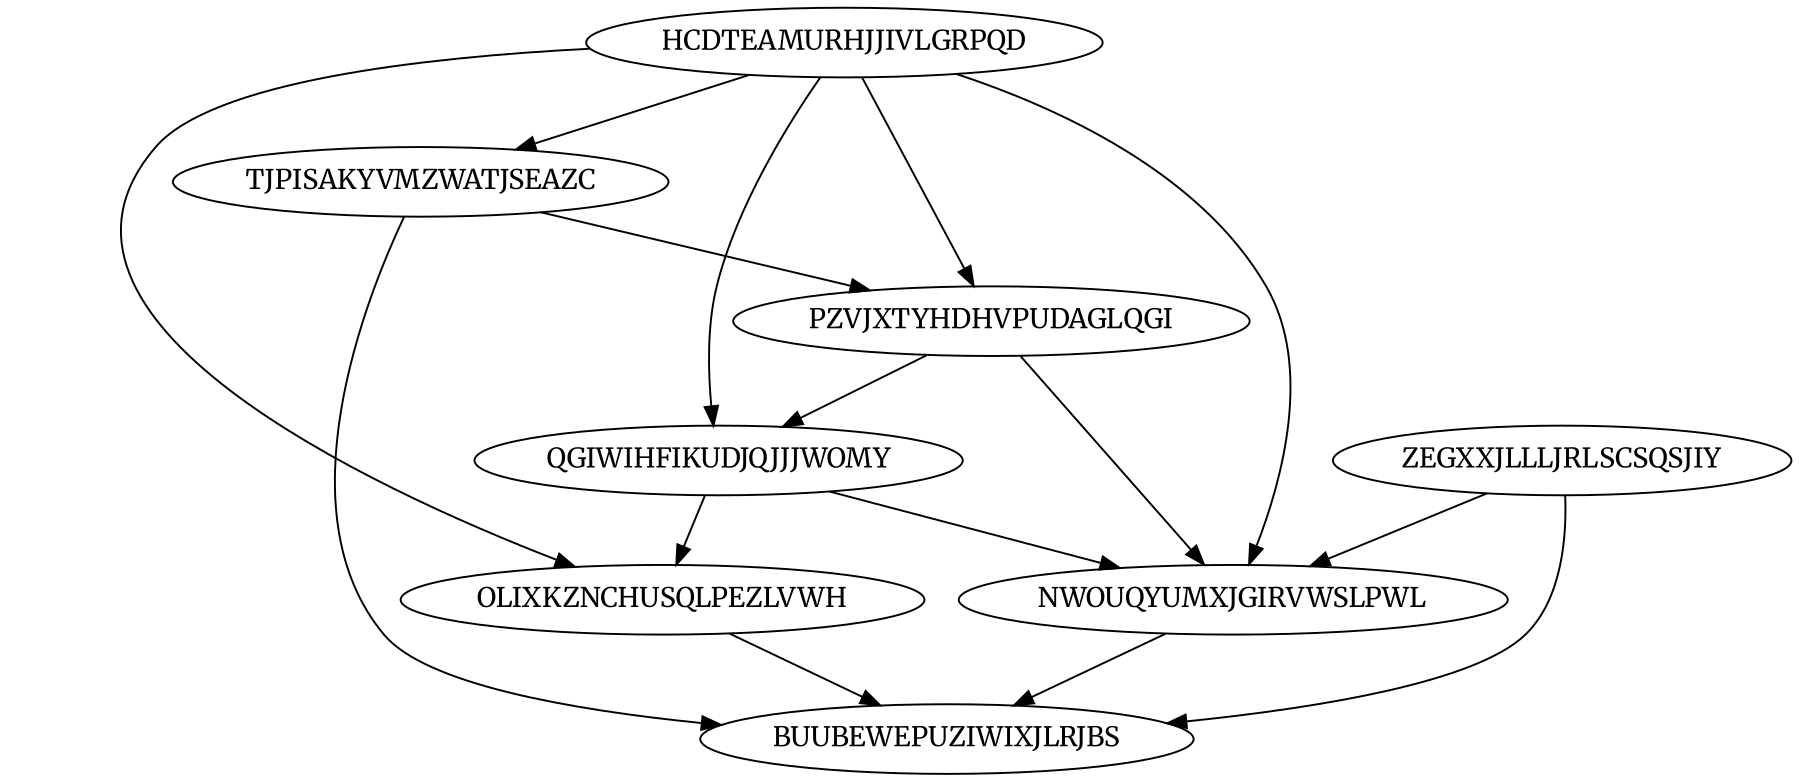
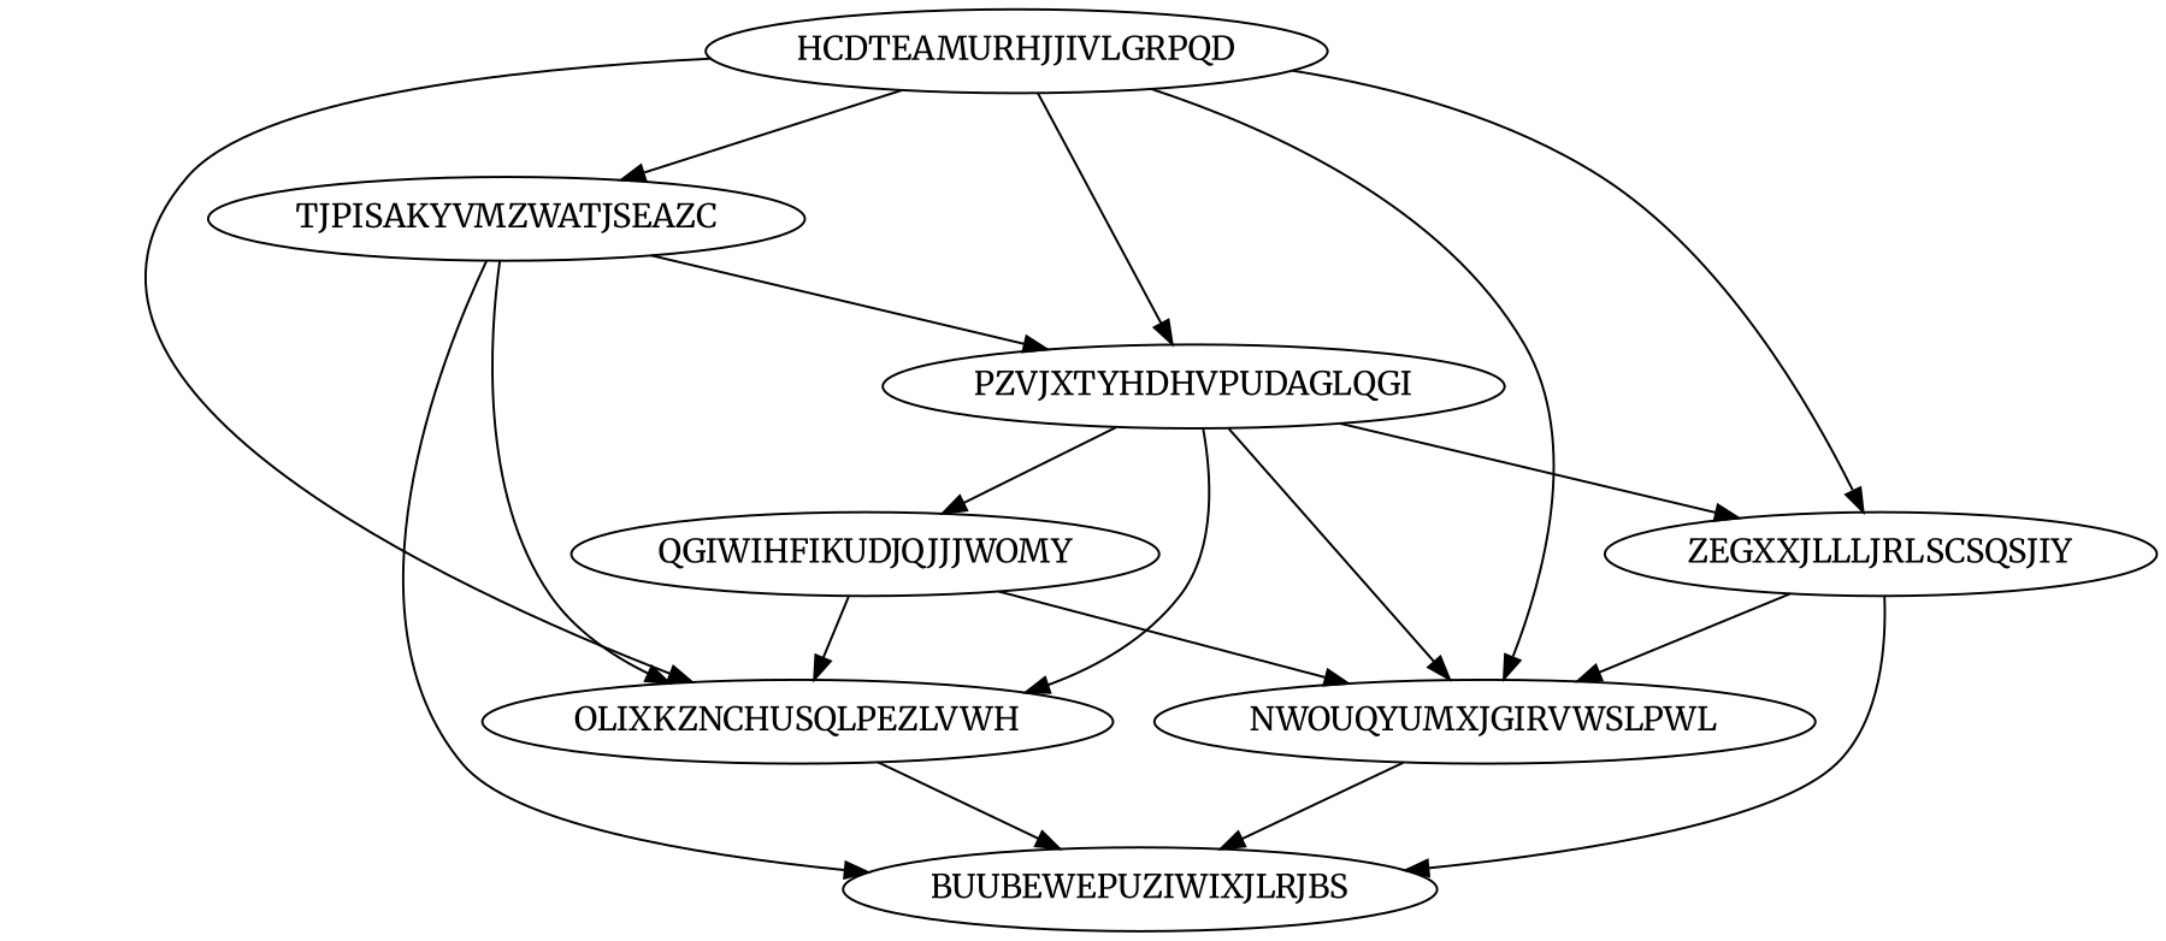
  digraph {
    fontname=Merriweather
    node [Processor=1 Weight=20 fontname=Merriweather]
    edge [Weight=18 fontname=Merriweather]
    HCDTEAMURHJJIVLGRPQD [Start=0 Weight=12]
    TJPISAKYVMZWATJSEAZC [Start=12]
    PZVJXTYHDHVPUDAGLQGI [Start=32 Weight=17]
    QGIWIHFIKUDJQJJJWOMY [Start=49]
    NWOUQYUMXJGIRVWSLPWL [Processor=2 Start=80 Weight=13]
    OLIXKZNCHUSQLPEZLVWH [Start=69 Weight=13]
    BUUBEWEPUZIWIXJLRJBS [Processor=2 Start=96 Weight=18]
    ZEGXXJLLLJRLSCSQSJIY [Processor=2 Start=62 Weight=18]
    HCDTEAMURHJJIVLGRPQD -> TJPISAKYVMZWATJSEAZC [Weight=15]
    HCDTEAMURHJJIVLGRPQD -> PZVJXTYHDHVPUDAGLQGI
-   HCDTEAMURHJJIVLGRPQD -> QGIWIHFIKUDJQJJJWOMY [Weight=17]
+   HCDTEAMURHJJIVLGRPQD -> ZEGXXJLLLJRLSCSQSJIY [Weight=17]
    HCDTEAMURHJJIVLGRPQD -> NWOUQYUMXJGIRVWSLPWL [Weight=12]
    HCDTEAMURHJJIVLGRPQD -> OLIXKZNCHUSQLPEZLVWH [Weight=16]
    TJPISAKYVMZWATJSEAZC -> PZVJXTYHDHVPUDAGLQGI [Weight=16]
+   TJPISAKYVMZWATJSEAZC -> OLIXKZNCHUSQLPEZLVWH [Weight=17]
    TJPISAKYVMZWATJSEAZC -> BUUBEWEPUZIWIXJLRJBS [Weight=19]
    PZVJXTYHDHVPUDAGLQGI -> QGIWIHFIKUDJQJJJWOMY
    PZVJXTYHDHVPUDAGLQGI -> NWOUQYUMXJGIRVWSLPWL [Weight=20]
+   PZVJXTYHDHVPUDAGLQGI -> OLIXKZNCHUSQLPEZLVWH [Weight=13]
+   PZVJXTYHDHVPUDAGLQGI -> ZEGXXJLLLJRLSCSQSJIY [Weight=13]
    QGIWIHFIKUDJQJJJWOMY -> NWOUQYUMXJGIRVWSLPWL [Weight=11]
    QGIWIHFIKUDJQJJJWOMY -> OLIXKZNCHUSQLPEZLVWH [Weight=19]
    NWOUQYUMXJGIRVWSLPWL -> BUUBEWEPUZIWIXJLRJBS
    OLIXKZNCHUSQLPEZLVWH -> BUUBEWEPUZIWIXJLRJBS [Weight=14]
    ZEGXXJLLLJRLSCSQSJIY -> NWOUQYUMXJGIRVWSLPWL [Weight=17]
    ZEGXXJLLLJRLSCSQSJIY -> BUUBEWEPUZIWIXJLRJBS
  }
